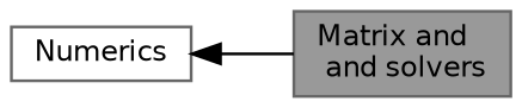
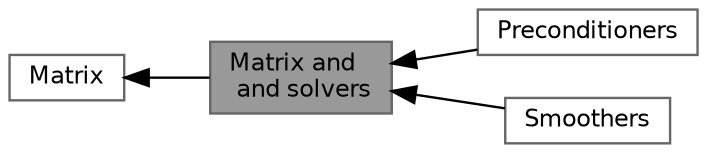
  digraph {
    rankdir=LR
    node [color=grey40 fillcolor=white fontname=Helvetica fontsize=10 shape=box style=filled]
    edge [dir=back fontname=Helvetica fontsize=10 labelfontname=Helvetica labelfontsize=10 shape=plaintext style=solid]
    n1 [color=gray40 fillcolor=grey60 fontcolor=black height=0.2 label="Matrix and\l and solvers" width=0.4]
-   n4 [height=0.2 label=Numerics width=0.4]
+   n2 [height=0.2 label=Preconditioners width=0.4]
+   n3 [height=0.2 label=Smoothers width=0.4]
+   n4 [height=0.2 label=Matrix width=0.4]
+   n1 -> n2
+   n1 -> n3
    n4 -> n1
  }
